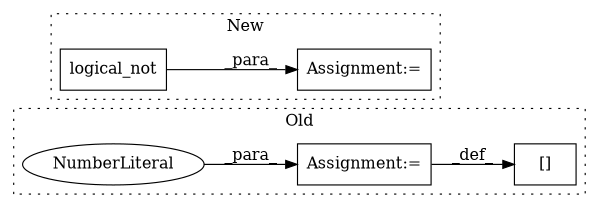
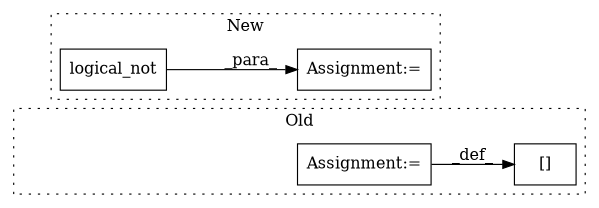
  digraph {
    rankdir=LR
    node [a=7 l=1 shape=box]
    n1 [a=2 l="5,1" label="[]" s="7320,7335"]
    n2 [label="Assignment:=" s=7336]
-   n3 [a=34 label=NumberLiteral s=7337 shape=ellipse]
    n4 [a=32 l="12,1" label=logical_not s="6615,6637"]
    n5 [label="Assignment:=" s=6582]
    subgraph cluster_1 {
      label=Old
      style=dotted
      n1
      n2
-     n3
    }
    subgraph cluster_2 {
      label=New
      style=dotted
      n4
      n5
    }
    n2 -> n1 [label=_def_]
-   n3 -> n2 [label=_para_]
    n4 -> n5 [label=_para_]
  }
